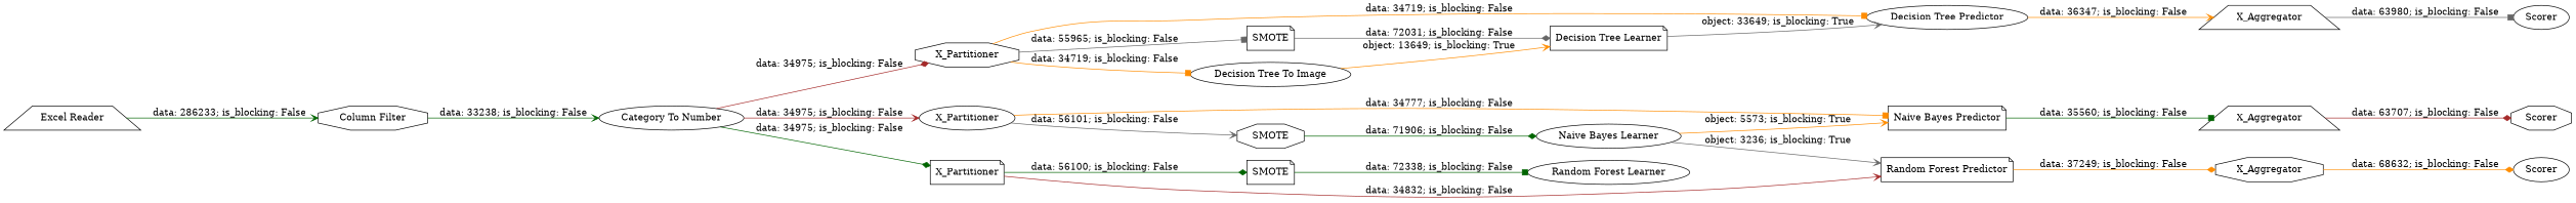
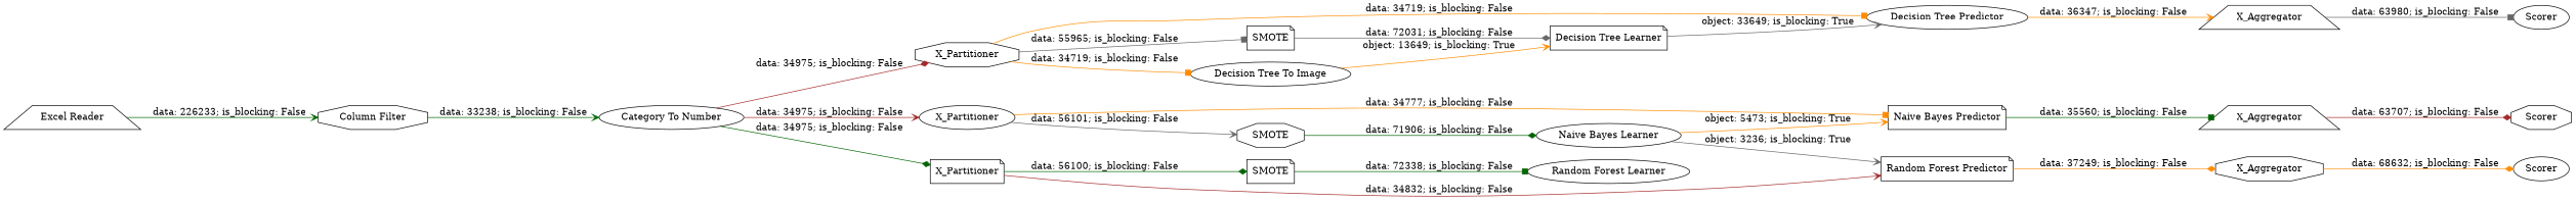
  digraph {
    rankdir=LR
    node [shape=ellipse]
    edge [arrowhead=vee color=darkorange]
    n1 [label="Decision Tree Learner" shape=note]
    n2 [label="Decision Tree Predictor"]
    n3 [label="Decision Tree To Image"]
    n4 [label=X_Aggregator shape=trapezium]
    n5 [label="Random Forest Learner"]
    n6 [label="Random Forest Predictor" shape=note]
    n7 [label=X_Aggregator shape=octagon]
    n8 [label=X_Partitioner shape=octagon]
    n9 [label=SMOTE shape=note]
    n10 [label=Scorer]
    n11 [label=X_Partitioner]
    n12 [label=SMOTE shape=octagon]
    n13 [label="Naive Bayes Predictor" shape=note]
    n14 [label="Naive Bayes Learner"]
    n15 [label=X_Aggregator shape=trapezium]
    n16 [label=Scorer]
    n17 [label=X_Partitioner shape=note]
    n18 [label=SMOTE shape=note]
    n19 [label=Scorer shape=octagon]
    n20 [label="Column Filter" shape=octagon]
    n21 [label="Category To Number"]
    n22 [label="Excel Reader" shape=trapezium]
    n1 -> n2 [color=gray40 label="object: 33649; is_blocking: True"]
    n2 -> n4 [label="data: 36347; is_blocking: False"]
    n3 -> n1 [label="object: 13649; is_blocking: True"]
    n4 -> n10 [arrowhead=box color=gray40 label="data: 63980; is_blocking: False"]
    n6 -> n7 [arrowhead=diamond label="data: 37249; is_blocking: False"]
    n7 -> n16 [arrowhead=diamond label="data: 68632; is_blocking: False"]
    n8 -> n2 [arrowhead=box label="data: 34719; is_blocking: False"]
    n8 -> n3 [arrowhead=box label="data: 34719; is_blocking: False"]
    n8 -> n9 [arrowhead=box color=gray40 label="data: 55965; is_blocking: False"]
    n9 -> n1 [arrowhead=diamond color=gray40 label="data: 72031; is_blocking: False"]
    n11 -> n12 [color=gray40 label="data: 56101; is_blocking: False"]
    n11 -> n13 [arrowhead=box label="data: 34777; is_blocking: False"]
    n12 -> n14 [arrowhead=diamond color=darkgreen label="data: 71906; is_blocking: False"]
    n13 -> n15 [arrowhead=box color=darkgreen label="data: 35560; is_blocking: False"]
    n14 -> n6 [color=gray40 label="object: 3236; is_blocking: True"]
-   n14 -> n13 [label="object: 5573; is_blocking: True"]
+   n14 -> n13 [label="object: 5473; is_blocking: True"]
    n15 -> n19 [arrowhead=diamond color=brown label="data: 63707; is_blocking: False"]
    n17 -> n6 [color=brown label="data: 34832; is_blocking: False"]
    n17 -> n18 [arrowhead=diamond color=darkgreen label="data: 56100; is_blocking: False"]
    n18 -> n5 [arrowhead=box color=darkgreen label="data: 72338; is_blocking: False"]
    n20 -> n21 [color=darkgreen label="data: 33238; is_blocking: False"]
    n21 -> n8 [arrowhead=diamond color=brown label="data: 34975; is_blocking: False"]
    n21 -> n11 [color=brown label="data: 34975; is_blocking: False"]
    n21 -> n17 [arrowhead=diamond color=darkgreen label="data: 34975; is_blocking: False"]
-   n22 -> n20 [color=darkgreen label="data: 286233; is_blocking: False"]
+   n22 -> n20 [color=darkgreen label="data: 226233; is_blocking: False"]
  }
